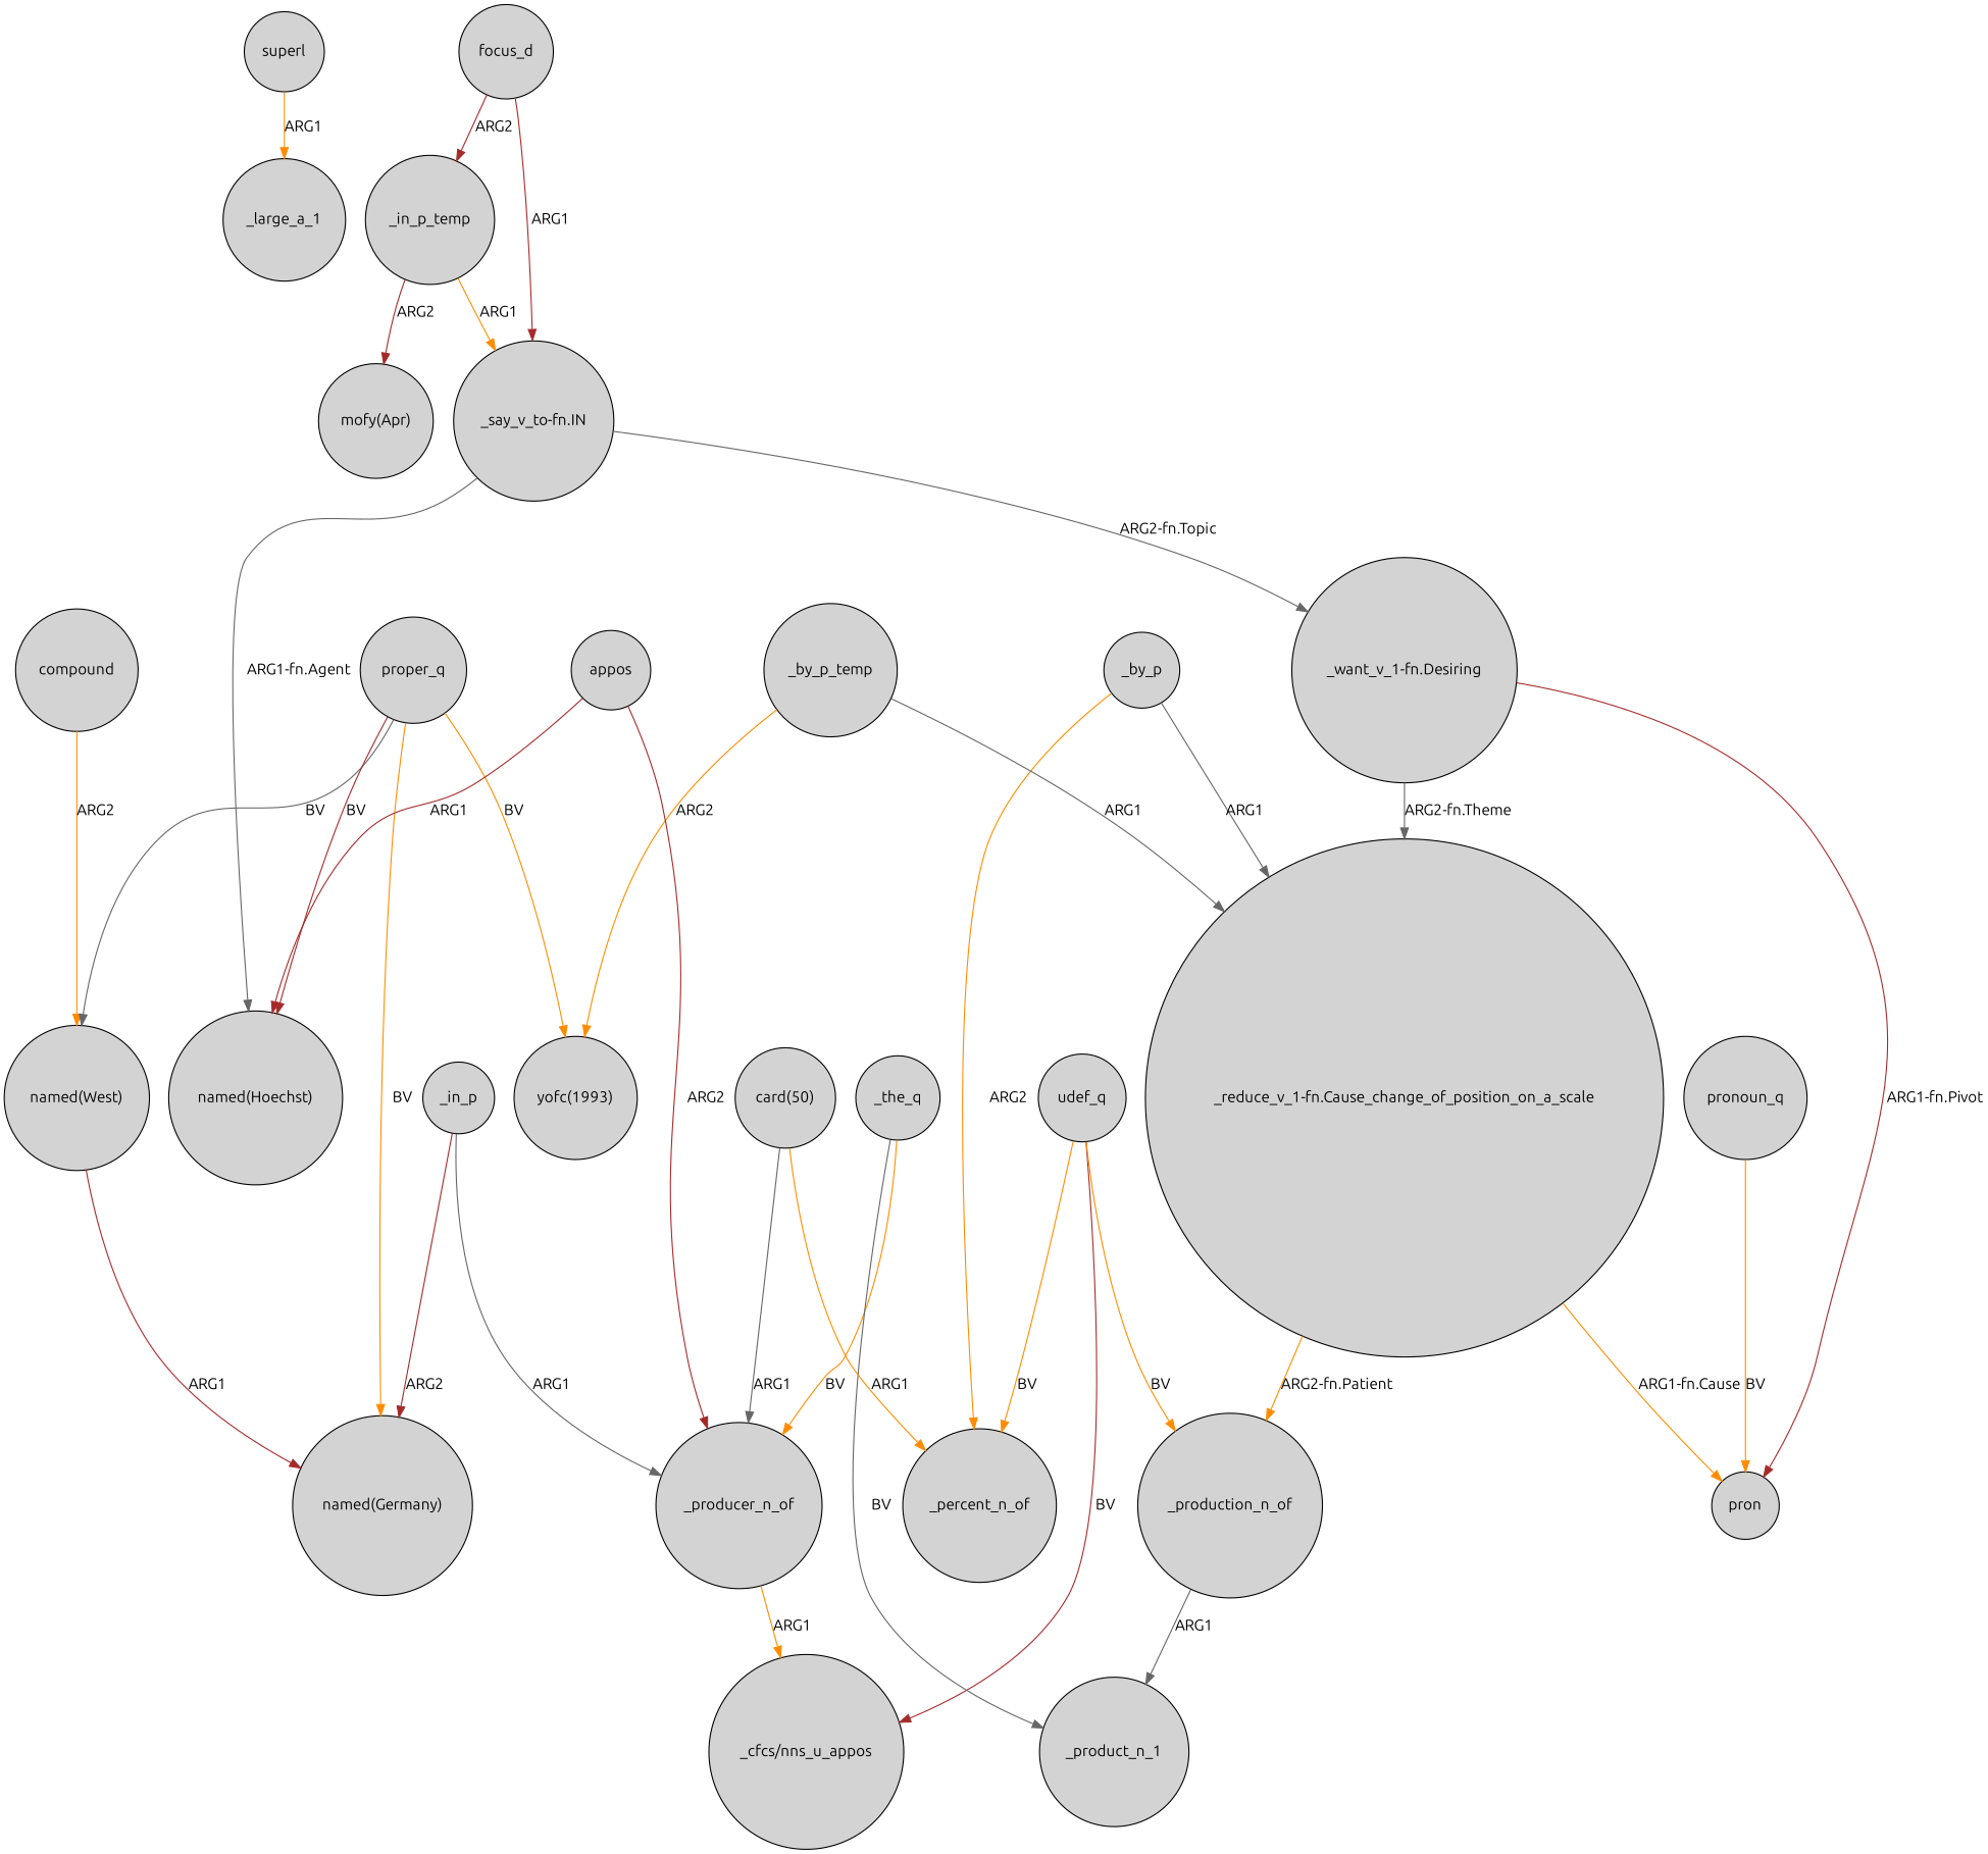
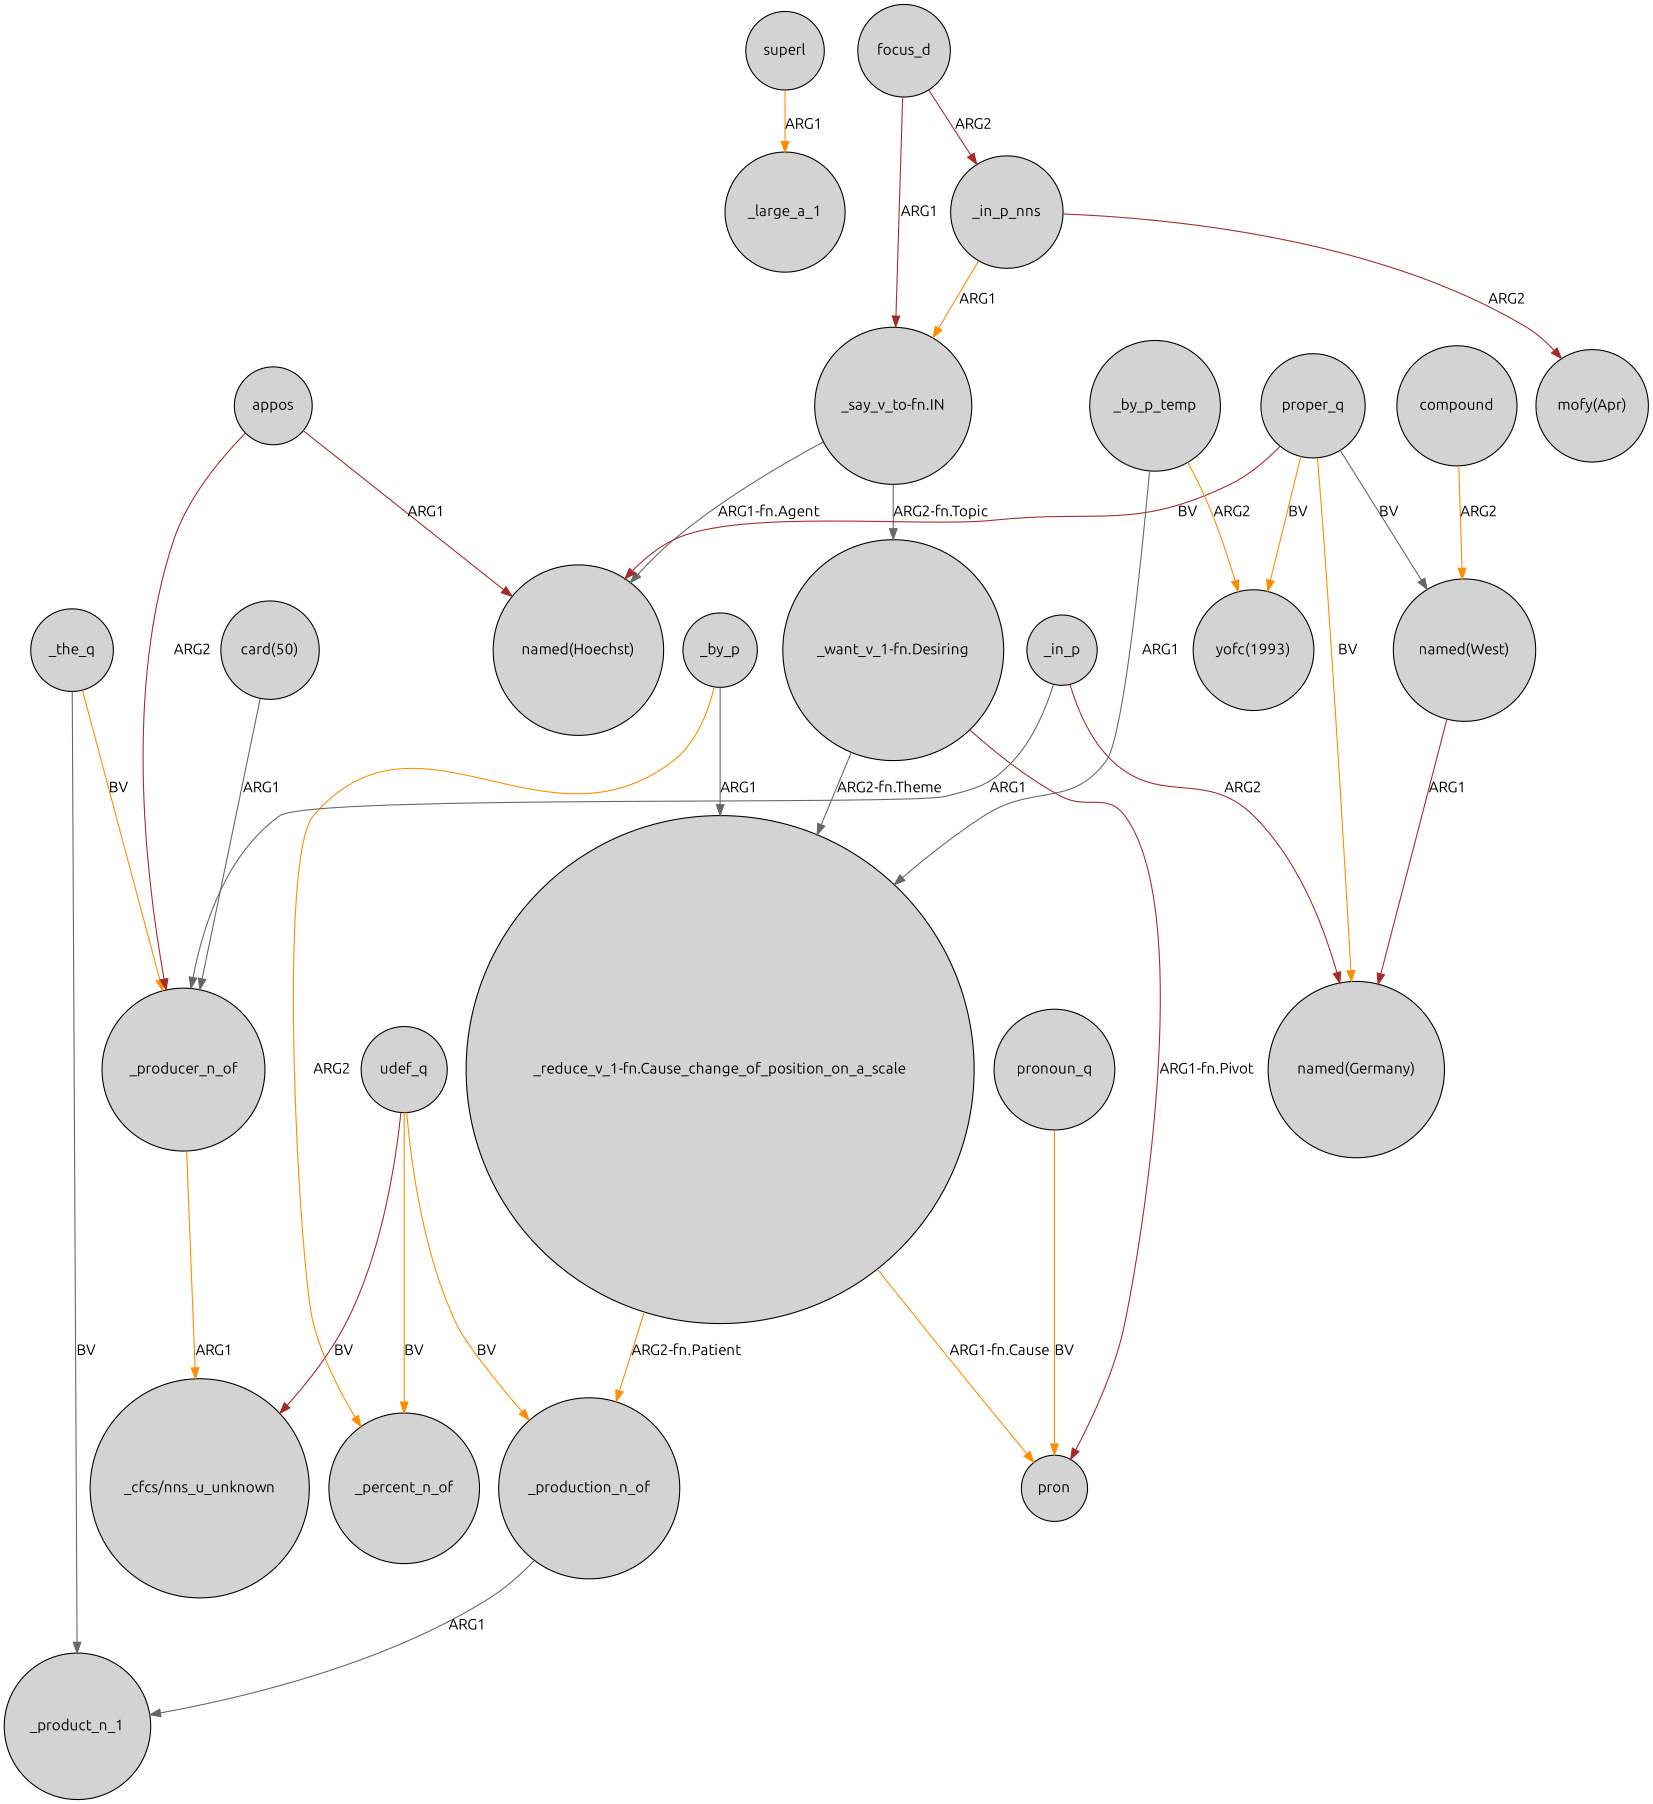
  digraph {
    fontname=Ubuntu
    node [fontname=Ubuntu shape=circle style=filled]
    edge [color=darkorange fontname=Ubuntu]
    superl
    _large_a_1
    _producer_n_of
-   "_cfcs/nns_u_unknown" [label="_cfcs/nns_u_appos"]
+   "_cfcs/nns_u_unknown"
    udef_q
    _production_n_of
    _percent_n_of
    _product_n_1
    _the_q
    _by_p
    "_reduce_v_1-fn.Cause_change_of_position_on_a_scale"
    pron
    compound
    "named(West)"
    "named(Germany)"
    focus_d
-   _in_p_temp
+   _in_p_temp [label=_in_p_nns]
    "_say_v_to-fn.IN"
    "mofy(Apr)"
    "named(Hoechst)"
    "_want_v_1-fn.Desiring"
    proper_q
    "yofc(1993)"
    _by_p_temp
    _in_p
    pronoun_q
    "card(50)"
    appos
    superl -> _large_a_1 [label=ARG1]
    _producer_n_of -> "_cfcs/nns_u_unknown" [label=ARG1]
    udef_q -> "_cfcs/nns_u_unknown" [color=brown label=BV]
    udef_q -> _production_n_of [label=BV]
    udef_q -> _percent_n_of [label=BV]
    _production_n_of -> _product_n_1 [color=gray40 label=ARG1]
    _the_q -> _producer_n_of [label=BV]
    _the_q -> _product_n_1 [color=gray40 label=BV]
    _by_p -> _percent_n_of [label=ARG2]
    _by_p -> "_reduce_v_1-fn.Cause_change_of_position_on_a_scale" [color=gray40 label=ARG1]
    "_reduce_v_1-fn.Cause_change_of_position_on_a_scale" -> _production_n_of [label="ARG2-fn.Patient"]
    "_reduce_v_1-fn.Cause_change_of_position_on_a_scale" -> pron [label="ARG1-fn.Cause"]
    compound -> "named(West)" [label=ARG2]
    "named(West)" -> "named(Germany)" [color=brown label=ARG1]
    focus_d -> _in_p_temp [color=brown label=ARG2]
    focus_d -> "_say_v_to-fn.IN" [color=brown label=ARG1]
    _in_p_temp -> "_say_v_to-fn.IN" [label=ARG1]
    _in_p_temp -> "mofy(Apr)" [color=brown label=ARG2]
    "_say_v_to-fn.IN" -> "named(Hoechst)" [color=gray40 label="ARG1-fn.Agent"]
    "_say_v_to-fn.IN" -> "_want_v_1-fn.Desiring" [color=gray40 label="ARG2-fn.Topic"]
    "_want_v_1-fn.Desiring" -> "_reduce_v_1-fn.Cause_change_of_position_on_a_scale" [color=gray40 label="ARG2-fn.Theme"]
    "_want_v_1-fn.Desiring" -> pron [color=brown label="ARG1-fn.Pivot"]
    proper_q -> "named(West)" [color=gray40 label=BV]
    proper_q -> "named(Germany)" [label=BV]
    proper_q -> "named(Hoechst)" [color=brown label=BV]
    proper_q -> "yofc(1993)" [label=BV]
    _by_p_temp -> "_reduce_v_1-fn.Cause_change_of_position_on_a_scale" [color=gray40 label=ARG1]
    _by_p_temp -> "yofc(1993)" [label=ARG2]
    _in_p -> _producer_n_of [color=gray40 label=ARG1]
    _in_p -> "named(Germany)" [color=brown label=ARG2]
    pronoun_q -> pron [label=BV]
    "card(50)" -> _producer_n_of [color=gray40 label=ARG1]
-   "card(50)" -> _percent_n_of [label=ARG1]
    appos -> _producer_n_of [color=brown label=ARG2]
    appos -> "named(Hoechst)" [color=brown label=ARG1]
  }
